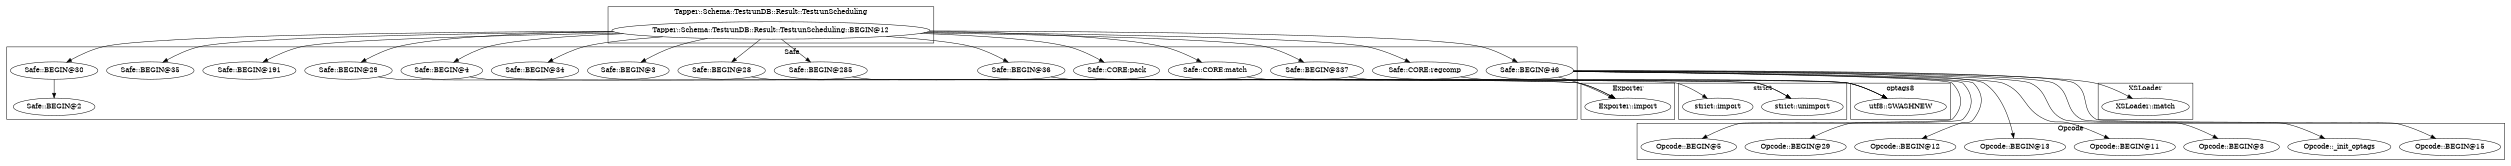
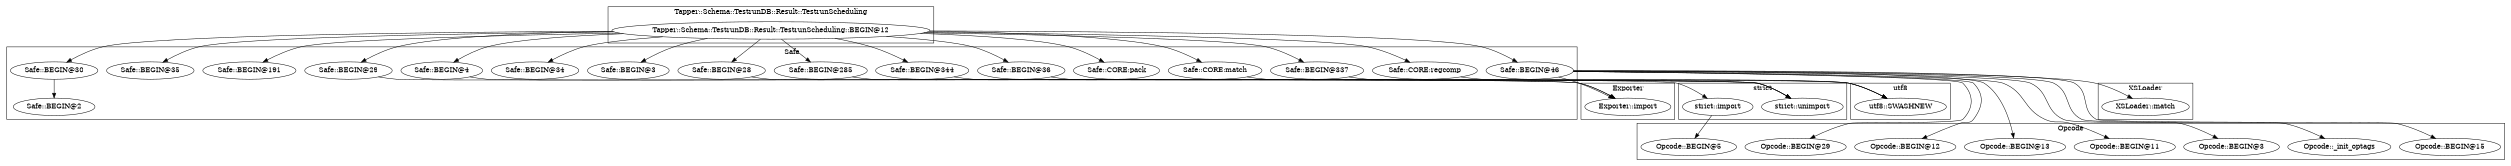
  digraph {
    "utf8::SWASHNEW"
    "Tapper::Schema::TestrunDB::Result::TestrunScheduling::BEGIN@12"
    "Opcode::BEGIN@15"
    "Opcode::BEGIN@29"
    "Opcode::BEGIN@12"
    "Opcode::BEGIN@13"
    "Opcode::BEGIN@11"
    "Opcode::BEGIN@5"
    "Opcode::BEGIN@3"
    "Opcode::_init_optags"
    "Exporter::import"
    n12 [label="XSLoader::match"]
    "Safe::BEGIN@29"
    "Safe::BEGIN@28"
    "Safe::BEGIN@2"
    "Safe::CORE:match"
    "Safe::CORE:regcomp"
    "Safe::CORE:pack"
    "Safe::BEGIN@36"
+   "Safe::BEGIN@344"
    "Safe::BEGIN@46"
    "Safe::BEGIN@30"
    "Safe::BEGIN@3"
    "Safe::BEGIN@34"
    "Safe::BEGIN@4"
    "Safe::BEGIN@337"
    "Safe::BEGIN@191"
    "Safe::BEGIN@35"
    "Safe::BEGIN@285"
    "strict::import"
    "strict::unimport"
    subgraph cluster_1 {
-     label=optags8
+     label=utf8
      "utf8::SWASHNEW"
    }
    subgraph cluster_2 {
      label="Tapper::Schema::TestrunDB::Result::TestrunScheduling"
      "Tapper::Schema::TestrunDB::Result::TestrunScheduling::BEGIN@12"
    }
    subgraph cluster_3 {
      label=Opcode
      "Opcode::BEGIN@15"
      "Opcode::BEGIN@29"
      "Opcode::BEGIN@12"
      "Opcode::BEGIN@13"
      "Opcode::BEGIN@11"
      "Opcode::BEGIN@5"
      "Opcode::BEGIN@3"
      "Opcode::_init_optags"
    }
    subgraph cluster_4 {
      label=Exporter
      "Exporter::import"
    }
    subgraph cluster_5 {
      label=XSLoader
      n12
    }
    subgraph cluster_6 {
      label=Safe
      "Safe::BEGIN@29"
      "Safe::BEGIN@28"
      "Safe::BEGIN@2"
      "Safe::CORE:match"
      "Safe::CORE:regcomp"
      "Safe::CORE:pack"
      "Safe::BEGIN@36"
+     "Safe::BEGIN@344"
      "Safe::BEGIN@46"
      "Safe::BEGIN@30"
      "Safe::BEGIN@3"
      "Safe::BEGIN@34"
      "Safe::BEGIN@4"
      "Safe::BEGIN@337"
      "Safe::BEGIN@191"
      "Safe::BEGIN@35"
      "Safe::BEGIN@285"
    }
    subgraph cluster_7 {
      label="strict"
      "strict::import"
      "strict::unimport"
    }
    "Tapper::Schema::TestrunDB::Result::TestrunScheduling::BEGIN@12" -> "Safe::BEGIN@29"
    "Tapper::Schema::TestrunDB::Result::TestrunScheduling::BEGIN@12" -> "Safe::BEGIN@28"
    "Tapper::Schema::TestrunDB::Result::TestrunScheduling::BEGIN@12" -> "Safe::CORE:match"
    "Tapper::Schema::TestrunDB::Result::TestrunScheduling::BEGIN@12" -> "Safe::CORE:regcomp"
    "Tapper::Schema::TestrunDB::Result::TestrunScheduling::BEGIN@12" -> "Safe::CORE:pack"
    "Tapper::Schema::TestrunDB::Result::TestrunScheduling::BEGIN@12" -> "Safe::BEGIN@36"
+   "Tapper::Schema::TestrunDB::Result::TestrunScheduling::BEGIN@12" -> "Safe::BEGIN@344"
    "Tapper::Schema::TestrunDB::Result::TestrunScheduling::BEGIN@12" -> "Safe::BEGIN@46"
    "Tapper::Schema::TestrunDB::Result::TestrunScheduling::BEGIN@12" -> "Safe::BEGIN@30"
    "Tapper::Schema::TestrunDB::Result::TestrunScheduling::BEGIN@12" -> "Safe::BEGIN@3"
    "Tapper::Schema::TestrunDB::Result::TestrunScheduling::BEGIN@12" -> "Safe::BEGIN@34"
    "Tapper::Schema::TestrunDB::Result::TestrunScheduling::BEGIN@12" -> "Safe::BEGIN@4"
    "Tapper::Schema::TestrunDB::Result::TestrunScheduling::BEGIN@12" -> "Safe::BEGIN@337"
    "Tapper::Schema::TestrunDB::Result::TestrunScheduling::BEGIN@12" -> "Safe::BEGIN@191"
    "Tapper::Schema::TestrunDB::Result::TestrunScheduling::BEGIN@12" -> "Safe::BEGIN@35"
    "Tapper::Schema::TestrunDB::Result::TestrunScheduling::BEGIN@12" -> "Safe::BEGIN@285"
    "Safe::BEGIN@29" -> "Exporter::import"
    "Safe::BEGIN@28" -> "strict::import"
    "Safe::CORE:match" -> "utf8::SWASHNEW"
    "Safe::CORE:regcomp" -> "utf8::SWASHNEW"
    "Safe::BEGIN@36" -> "strict::unimport"
+   "Safe::BEGIN@344" -> "strict::unimport"
    "Safe::BEGIN@46" -> "Opcode::BEGIN@15"
    "Safe::BEGIN@46" -> "Opcode::BEGIN@29"
    "Safe::BEGIN@46" -> "Opcode::BEGIN@12"
    "Safe::BEGIN@46" -> "Opcode::BEGIN@13"
    "Safe::BEGIN@46" -> "Opcode::BEGIN@11"
-   "Safe::BEGIN@46" -> "Opcode::BEGIN@5"
+   "strict::import" -> "Opcode::BEGIN@5"
    "Safe::BEGIN@46" -> "Opcode::BEGIN@3"
    "Safe::BEGIN@46" -> "Opcode::_init_optags"
    "Safe::BEGIN@46" -> "Exporter::import"
    "Safe::BEGIN@46" -> n12
    "Safe::BEGIN@30" -> "Safe::BEGIN@2"
    "Safe::BEGIN@4" -> "Exporter::import"
    "Safe::BEGIN@337" -> "utf8::SWASHNEW"
    "Safe::BEGIN@285" -> "strict::unimport"
  }
